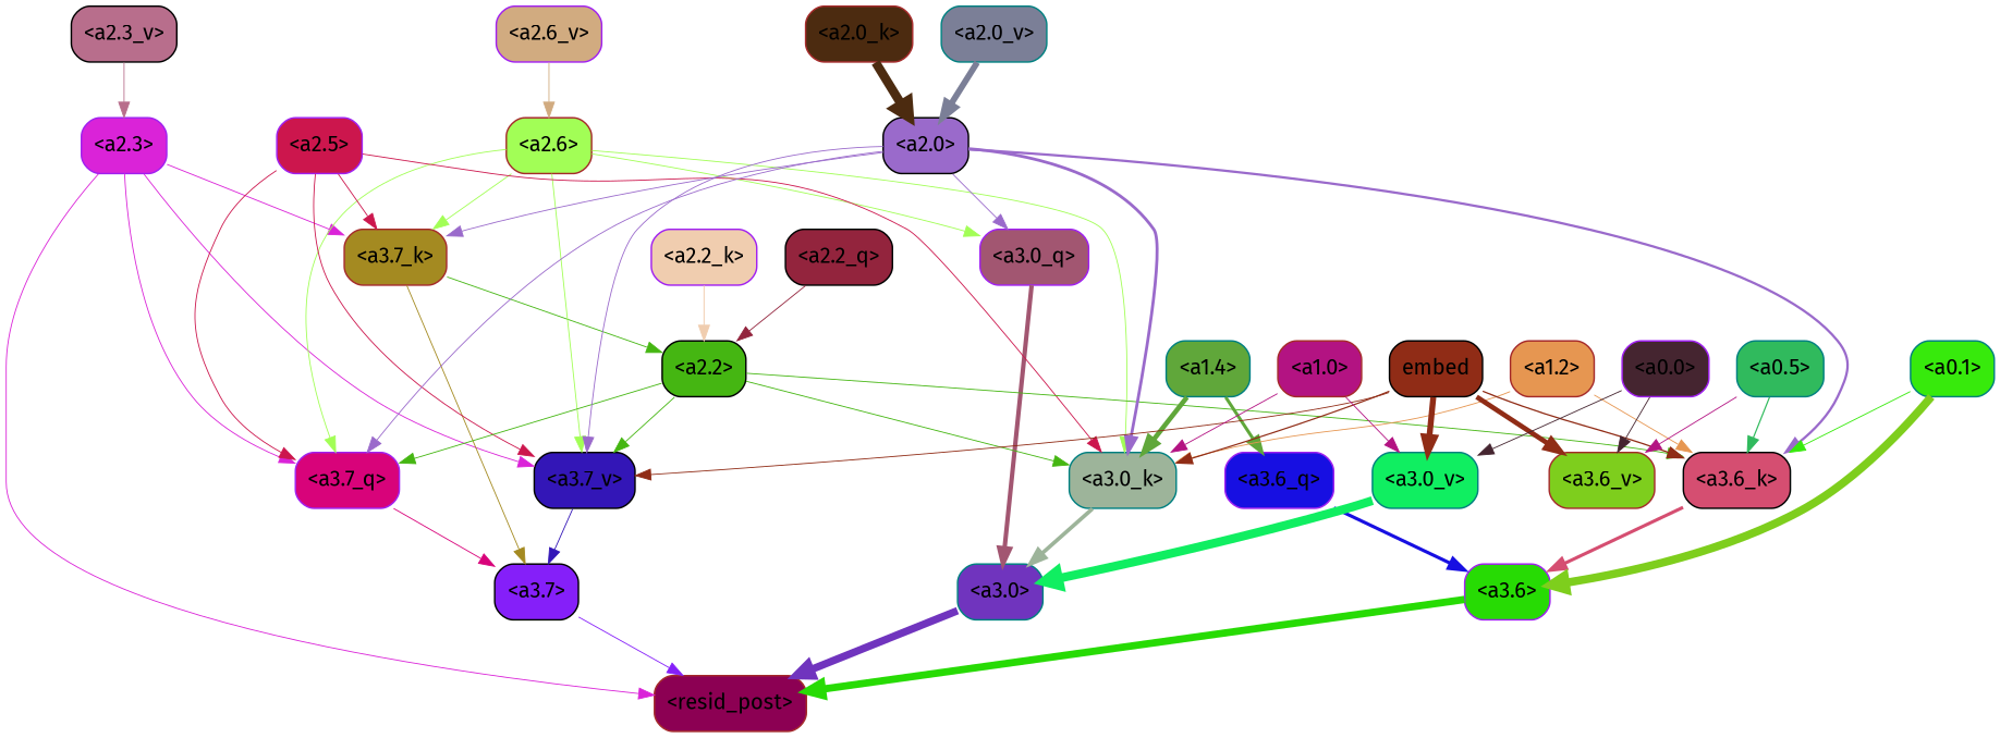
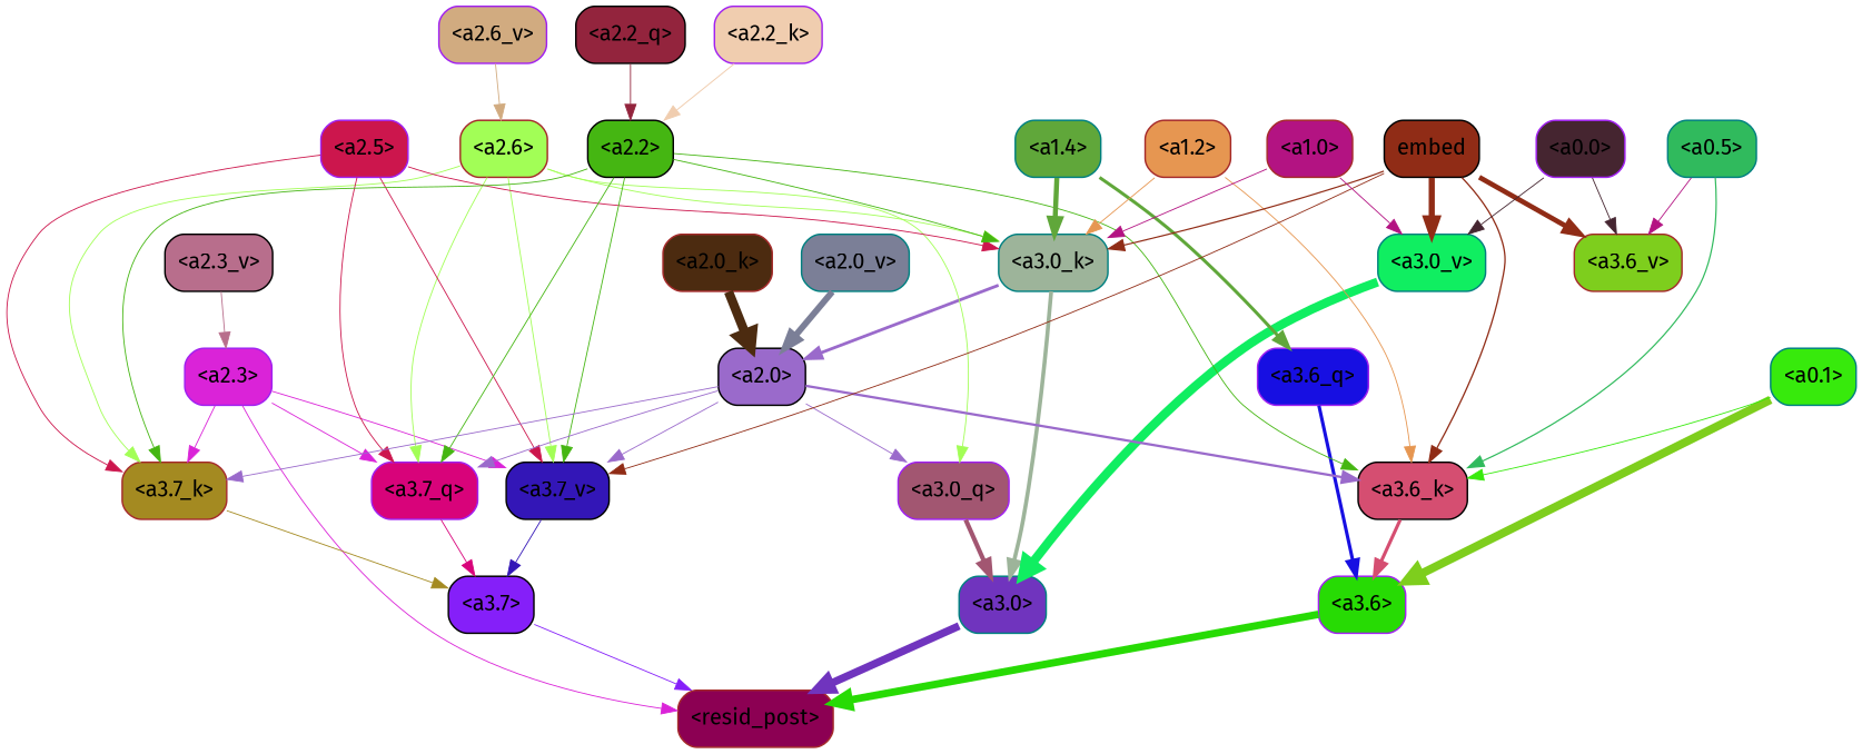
  strict digraph {
    fontname="Fira Sans"
    splines=true
    node [color=purple fontname="Fira Sans" shape=box style="filled, rounded"]
    edge [color="#9a6acb" fontname="Fira Sans" penwidth=0.6]
    "<a3.7>" [color=black fillcolor="#851ff9"]
    "<resid_post>" [color=brown fillcolor="#8c0053"]
    "<a3.6>" [fillcolor="#27db04"]
    "<a3.0>" [color=teal fillcolor="#7034be"]
    "<a2.3>" [fillcolor="#da23d8"]
    "<a3.7_q>" [fillcolor="#d8037a"]
    "<a3.7_k>" [color=brown fillcolor="#a48a21"]
    "<a3.7_v>" [color=black fillcolor="#3316b7"]
    "<a3.6_q>" [fillcolor="#170fe2"]
    "<a3.0_q>" [fillcolor="#a25671"]
    "<a3.6_k>" [color=black fillcolor="#d54e71"]
    "<a3.0_k>" [color=teal fillcolor="#9db49a"]
    "<a3.6_v>" [color=brown fillcolor="#7ece1d"]
    "<a3.0_v>" [color=teal fillcolor="#10ee61"]
    "<a2.6>" [color=brown fillcolor="#a2fe56"]
    "<a2.5>" [fillcolor="#cc164d"]
    "<a2.2>" [color=black fillcolor="#45b612"]
    "<a2.0>" [color=black fillcolor="#9a6acb"]
    "<a1.4>" [color=teal fillcolor="#60a73a"]
    "<a1.2>" [color=brown fillcolor="#e69651"]
    "<a0.1>" [color=teal fillcolor="#37ea0c"]
    embed [color=black fillcolor="#902c16"]
    "<a1.0>" [color=brown fillcolor="#b31382"]
    "<a0.5>" [color=teal fillcolor="#30ba5d"]
    "<a0.0>" [fillcolor="#452530"]
    "<a2.2_q>" [color=black fillcolor="#93243d"]
    "<a2.2_k>" [fillcolor="#f0cdaf"]
    "<a2.0_k>" [color=brown fillcolor="#4c2b10"]
    "<a2.6_v>" [fillcolor="#d1ab80"]
    "<a2.3_v>" [color=black fillcolor="#b86e8c"]
    "<a2.0_v>" [color=teal fillcolor="#7b7f97"]
    "<a3.7>" -> "<resid_post>" [color="#851ff9"]
    "<a3.6>" -> "<resid_post>" [color="#27db04" penwidth=4.751592040061951]
    "<a3.0>" -> "<resid_post>" [color="#7034be" penwidth=4.904066681861877]
    "<a2.3>" -> "<resid_post>" [color="#da23d8"]
    "<a2.3>" -> "<a3.7_q>" [color="#da23d8"]
    "<a2.3>" -> "<a3.7_k>" [color="#da23d8" penwidth=0.6069068089127541]
    "<a2.3>" -> "<a3.7_v>" [color="#da23d8"]
    "<a3.7_q>" -> "<a3.7>" [color="#d8037a"]
    "<a3.7_k>" -> "<a3.7>" [color="#a48a21"]
    "<a3.7_v>" -> "<a3.7>" [color="#3316b7"]
    "<a3.6_q>" -> "<a3.6>" [color="#170fe2" penwidth=2.160832464694977]
    "<a3.0_q>" -> "<a3.0>" [color="#a25671" penwidth=2.870753765106201]
    "<a3.6_k>" -> "<a3.6>" [color="#d54e71" penwidth=2.13908451795578]
    "<a3.0_k>" -> "<a3.0>" [color="#9db49a" penwidth=2.520303964614868]
    "<a3.0_v>" -> "<a3.0>" [color="#10ee61" penwidth=5.680712580680847]
    "<a2.6>" -> "<a3.7_q>" [color="#a2fe56"]
    "<a2.6>" -> "<a3.7_k>" [color="#a2fe56"]
    "<a2.6>" -> "<a3.7_v>" [color="#a2fe56"]
    "<a2.6>" -> "<a3.0_q>" [color="#a2fe56"]
    "<a2.6>" -> "<a3.0_k>" [color="#a2fe56"]
    "<a2.5>" -> "<a3.7_q>" [color="#cc164d"]
    "<a2.5>" -> "<a3.7_k>" [color="#cc164d"]
    "<a2.5>" -> "<a3.7_v>" [color="#cc164d"]
    "<a2.5>" -> "<a3.0_k>" [color="#cc164d"]
    "<a2.2>" -> "<a3.7_q>" [color="#45b612"]
-   "<a3.7_k>" -> "<a2.2>" [color="#45b612"]
+   "<a2.2>" -> "<a3.7_k>" [color="#45b612"]
    "<a2.2>" -> "<a3.7_v>" [color="#45b612"]
    "<a2.2>" -> "<a3.6_k>" [color="#45b612"]
    "<a2.2>" -> "<a3.0_k>" [color="#45b612"]
    "<a2.0>" -> "<a3.7_q>"
    "<a2.0>" -> "<a3.7_k>"
    "<a2.0>" -> "<a3.7_v>"
    "<a2.0>" -> "<a3.0_q>"
    "<a2.0>" -> "<a3.6_k>" [penwidth=1.564806342124939]
-   "<a2.0>" -> "<a3.0_k>" [penwidth=1.9353990852832794]
+   "<a3.0_k>" -> "<a2.0>" [penwidth=1.9353990852832794]
    "<a1.4>" -> "<a3.6_q>" [color="#60a73a" penwidth=2.0727532356977463]
    "<a1.4>" -> "<a3.0_k>" [color="#60a73a" penwidth=3.1279823780059814]
    "<a1.2>" -> "<a3.6_k>" [color="#e69651"]
    "<a1.2>" -> "<a3.0_k>" [color="#e69651"]
    "<a0.1>" -> "<a3.6>" [color="#7ece1d" penwidth=5.297133803367615]
    "<a0.1>" -> "<a3.6_k>" [color="#37ea0c"]
    embed -> "<a3.7_v>" [color="#902c16"]
    embed -> "<a3.6_k>" [color="#902c16" penwidth=0.8915999233722687]
    embed -> "<a3.0_k>" [color="#902c16" penwidth=0.832088902592659]
    embed -> "<a3.6_v>" [color="#902c16" penwidth=3.1840110421180725]
    embed -> "<a3.0_v>" [color="#902c16" penwidth=3.8132747188210487]
    "<a1.0>" -> "<a3.0_k>" [color="#b31382"]
    "<a1.0>" -> "<a3.0_v>" [color="#b31382"]
    "<a0.5>" -> "<a3.6_k>" [color="#30ba5d" penwidth=0.8331108838319778]
    "<a0.5>" -> "<a3.6_v>" [color="#b31382"]
    "<a0.0>" -> "<a3.6_v>" [color="#452530"]
    "<a0.0>" -> "<a3.0_v>" [color="#452530"]
    "<a2.2_q>" -> "<a2.2>" [color="#93243d"]
    "<a2.2_k>" -> "<a2.2>" [color="#f0cdaf" penwidth=0.6722683310508728]
    "<a2.0_k>" -> "<a2.0>" [color="#4c2b10" penwidth=5.859246134757996]
    "<a2.6_v>" -> "<a2.6>" [color="#d1ab80"]
    "<a2.3_v>" -> "<a2.3>" [color="#b86e8c"]
    "<a2.0_v>" -> "<a2.0>" [color="#7b7f97" penwidth=3.9621697664260864]
  }
